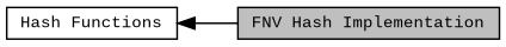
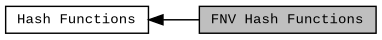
  digraph {
    rankdir=LR
    fontname="Liberation Mono"
    node [color=black fontname="Liberation Mono" fontsize=10 shape=record style=filled]
-   n1 [fillcolor=grey75 fontcolor=black height=0.2 label="FNV Hash Implementation" width=0.4]
+   n1 [fillcolor=grey75 fontcolor=black height=0.2 label="FNV Hash Functions" width=0.4]
    n2 [fillcolor=white height=0.2 label="Hash Functions" width=0.4]
    n2 -> n1 [dir=back fontname="Liberation Mono" fontsize=10 labelfontname=Helvetica labelfontsize=10 shape=plaintext style=solid]
  }
